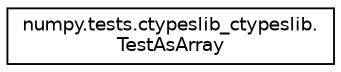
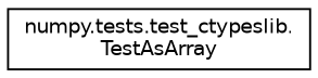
  digraph {
    rankdir=TB
-   n1 [color=black fillcolor=white fontname=Helvetica fontsize=10 height=0.2 label="numpy.tests.ctypeslib_ctypeslib.\lTestAsArray" shape=record style=filled width=0.4]
+   n1 [color=black fillcolor=white fontname=Helvetica fontsize=10 height=0.2 label="numpy.tests.test_ctypeslib.\lTestAsArray" shape=record style=filled width=0.4]
  }
